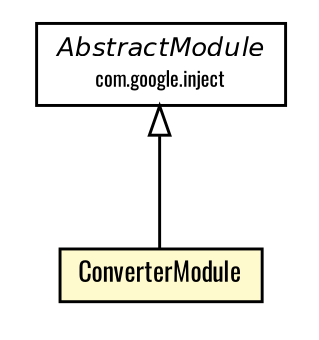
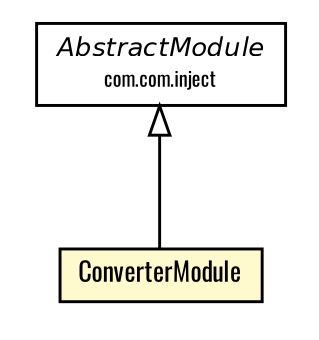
  digraph {
    fontname=Oswald
    node [fontcolor=black fontname=Oswald fontsize=9.0 shape=plaintext]
    n1 [label=<<table border="0" cellborder="1" cellspacing="0" cellpadding="2" port="p" bgcolor="lemonChiffon" href="./ConverterModule.html"> 		<tr><td><table border="0" cellspacing="0" cellpadding="1"> 			<tr><td> ConverterModule </td></tr> 		</table></td></tr> 		</table>>]
-   n2 [label=<<table border="0" cellborder="1" cellspacing="0" cellpadding="2" port="p" href="http://java.sun.com/j2se/1.4.2/docs/api/com/google/inject/AbstractModule.html"> 		<tr><td><table border="0" cellspacing="0" cellpadding="1"> 			<tr><td><font face="Helvetica-Oblique"> AbstractModule </font></td></tr> 			<tr><td><font point-size="7.0"> com.google.inject </font></td></tr> 		</table></td></tr> 		</table>>]
+   n2 [label=<<table border="0" cellborder="1" cellspacing="0" cellpadding="2" port="p" href="http://java.sun.com/j2se/1.4.2/docs/api/com/google/inject/AbstractModule.html"> 		<tr><td><table border="0" cellspacing="0" cellpadding="1"> 			<tr><td><font face="Helvetica-Oblique"> AbstractModule </font></td></tr> 			<tr><td><font point-size="7.0"> com.com.inject </font></td></tr> 		</table></td></tr> 		</table>>]
    n2 -> n1 [arrowtail=empty dir=back fontname=Oswald fontsize=10 headport=p labelfontname=Helvetica labelfontsize=10 tailport=p]
  }
